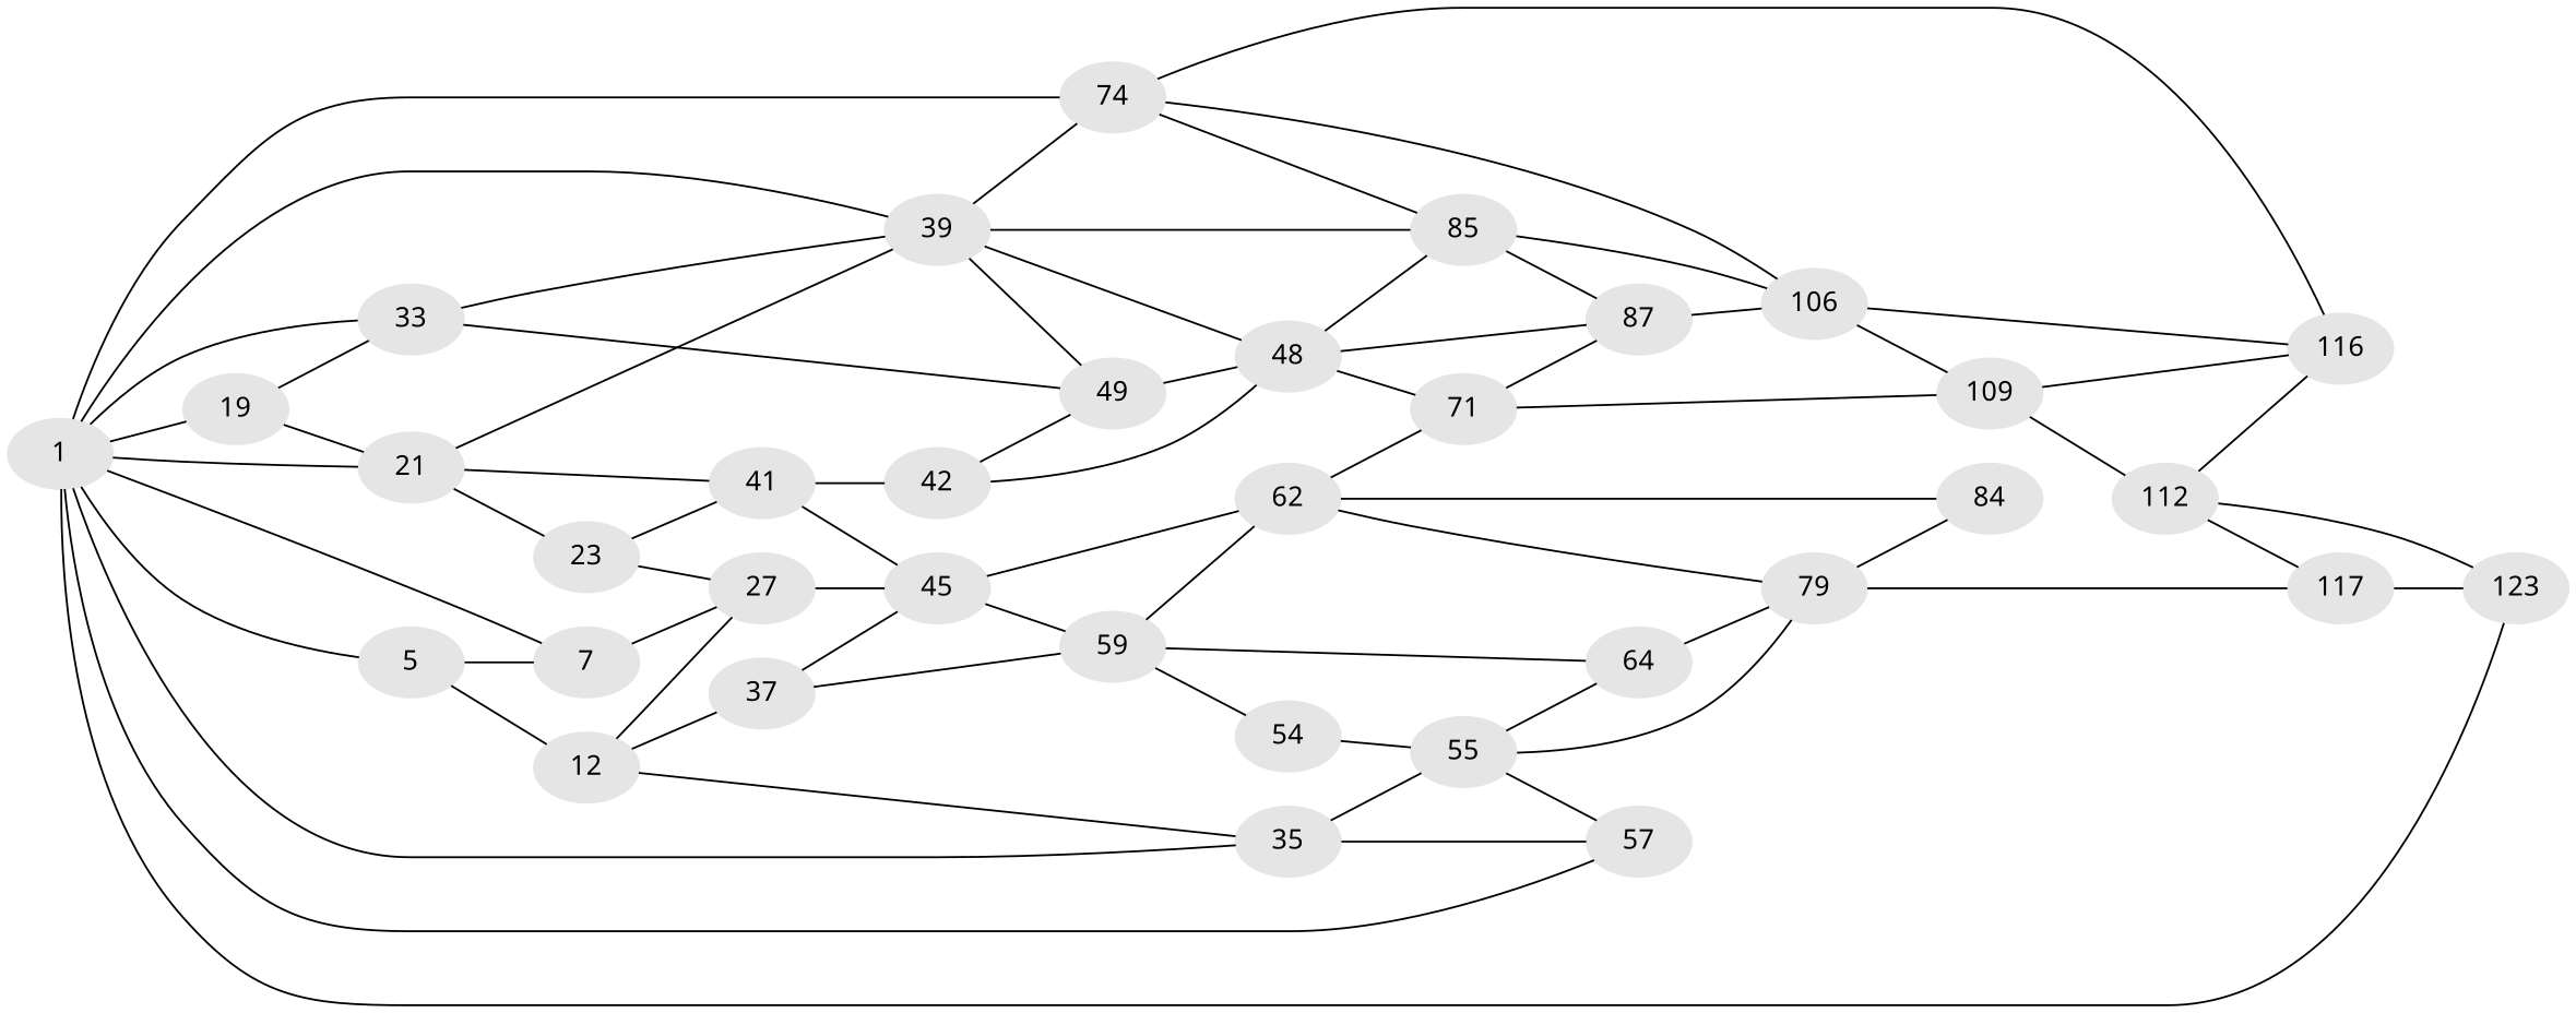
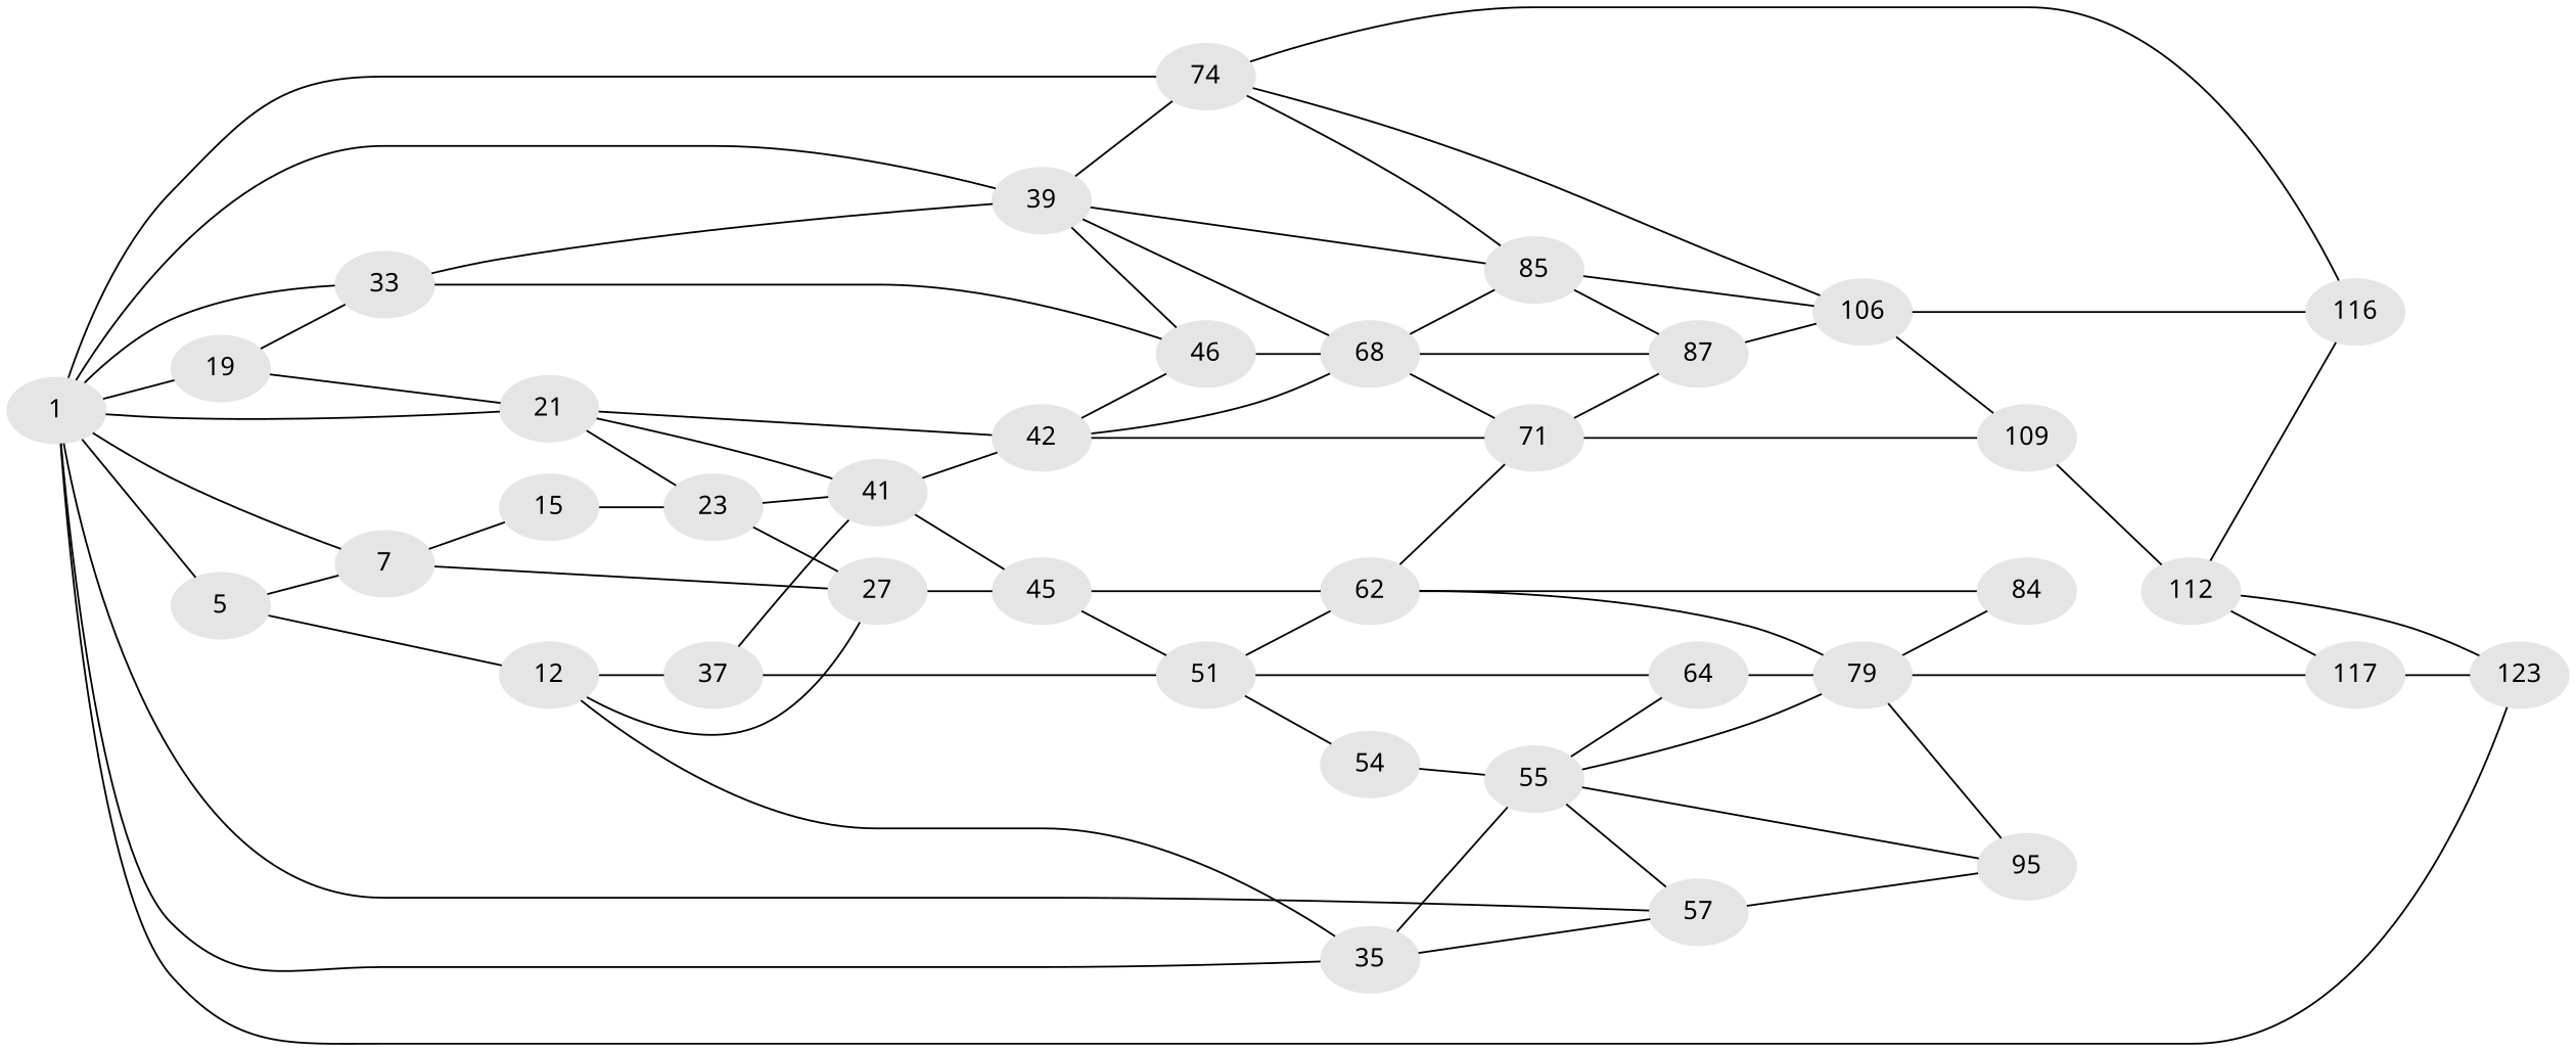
  graph {
    fontname="Noto Sans"
    rankdir=LR
    node [color=gray90 fontname="Noto Sans" style=filled]
    edge [fontname="Noto Sans"]
    1 [super="+2+9"]
    5 [super="+6"]
    7 [super="+8+14"]
    19 [super="+31"]
    21 [super="+22+32"]
    33 [super="+40"]
    35 [super="+56+36"]
    39 [super="+65"]
    57 [super="+60"]
    74 [super="+120+75"]
    123
    12 [super="+28+13"]
+   15 [super="+24+16"]
    27 [super="+30"]
    23 [super="+26"]
    41 [super="+44"]
    42 [super="+43+50"]
-   49 [super="+67"]
+   49 [super="+67" label=46]
    55 [super="+58"]
-   68 [super="+69" label=48]
+   68 [super="+69"]
    85 [super="+103"]
+   95 [super="+98"]
    106 [super="+114+107"]
    116 [super="+124"]
    37 [super="+47+38"]
    45 [super="+46+48"]
-   51 [super="+61+52" label=59]
+   51 [super="+61+52"]
    71 [super="+72"]
    62 [super="+73+63"]
    64 [super="+77"]
    79 [super="+99+80"]
    54
    87 [super="+88"]
    109 [super="+111"]
    84 [super="+101"]
    117 [super="+119+118"]
    112 [super="+113+121"]
    1 -- 5
    1 -- 7
    1 -- 19 [weight=2]
    1 -- 21
    1 -- 33
    1 -- 35
    1 -- 39
    1 -- 57
    1 -- 74 [weight=2]
    1 -- 123
    5 -- 7 [weight=2]
    5 -- 12 [weight=2]
+   7 -- 15 [weight=2]
    7 -- 27
    19 -- 21
    19 -- 33
    21 -- 23
    21 -- 41
-   21 -- 39
+   21 -- 42
    33 -- 39
    33 -- 49
    35 -- 57 [weight=2]
    35 -- 55
    39 -- 74
    39 -- 49
    39 -- 68
    39 -- 85
+   57 -- 95 [weight=2]
    74 -- 85
    74 -- 106
    74 -- 116
    12 -- 35
    12 -- 27
    12 -- 37 [weight=2]
+   15 -- 23 [weight=2]
    27 -- 45
    23 -- 27
    23 -- 41
    41 -- 42
    41 -- 45
    42 -- 49
    42 -- 68
+   42 -- 71
    49 -- 68
    55 -- 57
+   55 -- 95
    55 -- 64
    55 -- 79
    68 -- 85
    68 -- 71
    68 -- 87
    85 -- 106
    85 -- 87
    106 -- 116
    106 -- 109
-   37 -- 45
+   37 -- 41
    37 -- 51
    45 -- 51
    45 -- 62
    51 -- 62
    51 -- 64 [weight=2]
    51 -- 54
    71 -- 87 [weight=2]
    71 -- 109
    62 -- 71 [weight=2]
    62 -- 79
    62 -- 84 [weight=3]
    64 -- 79
+   79 -- 95
    79 -- 84
    79 -- 117 [weight=2]
    54 -- 55
    87 -- 106
-   109 -- 116
    109 -- 112
    117 -- 123
    112 -- 123
    112 -- 116
    112 -- 117 [weight=2]
  }
